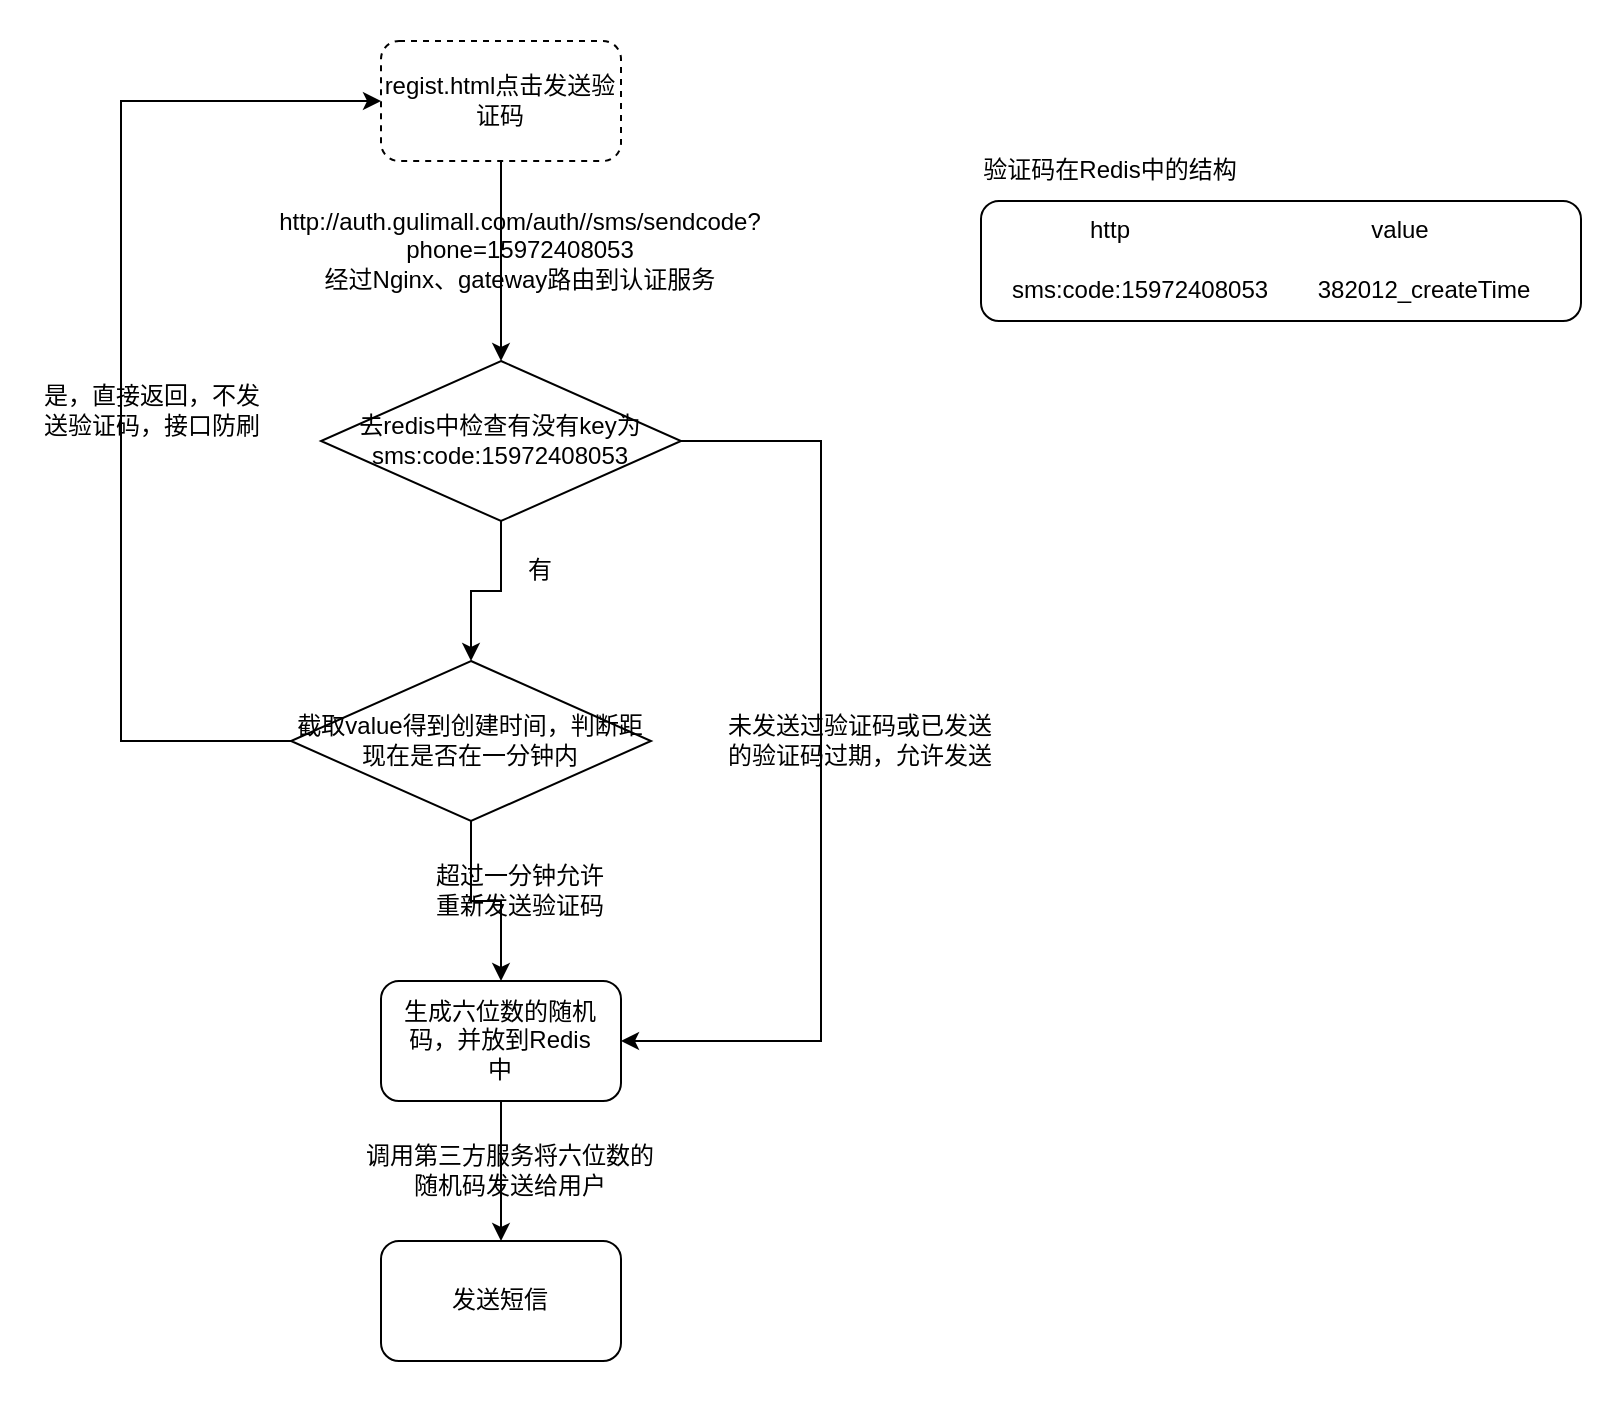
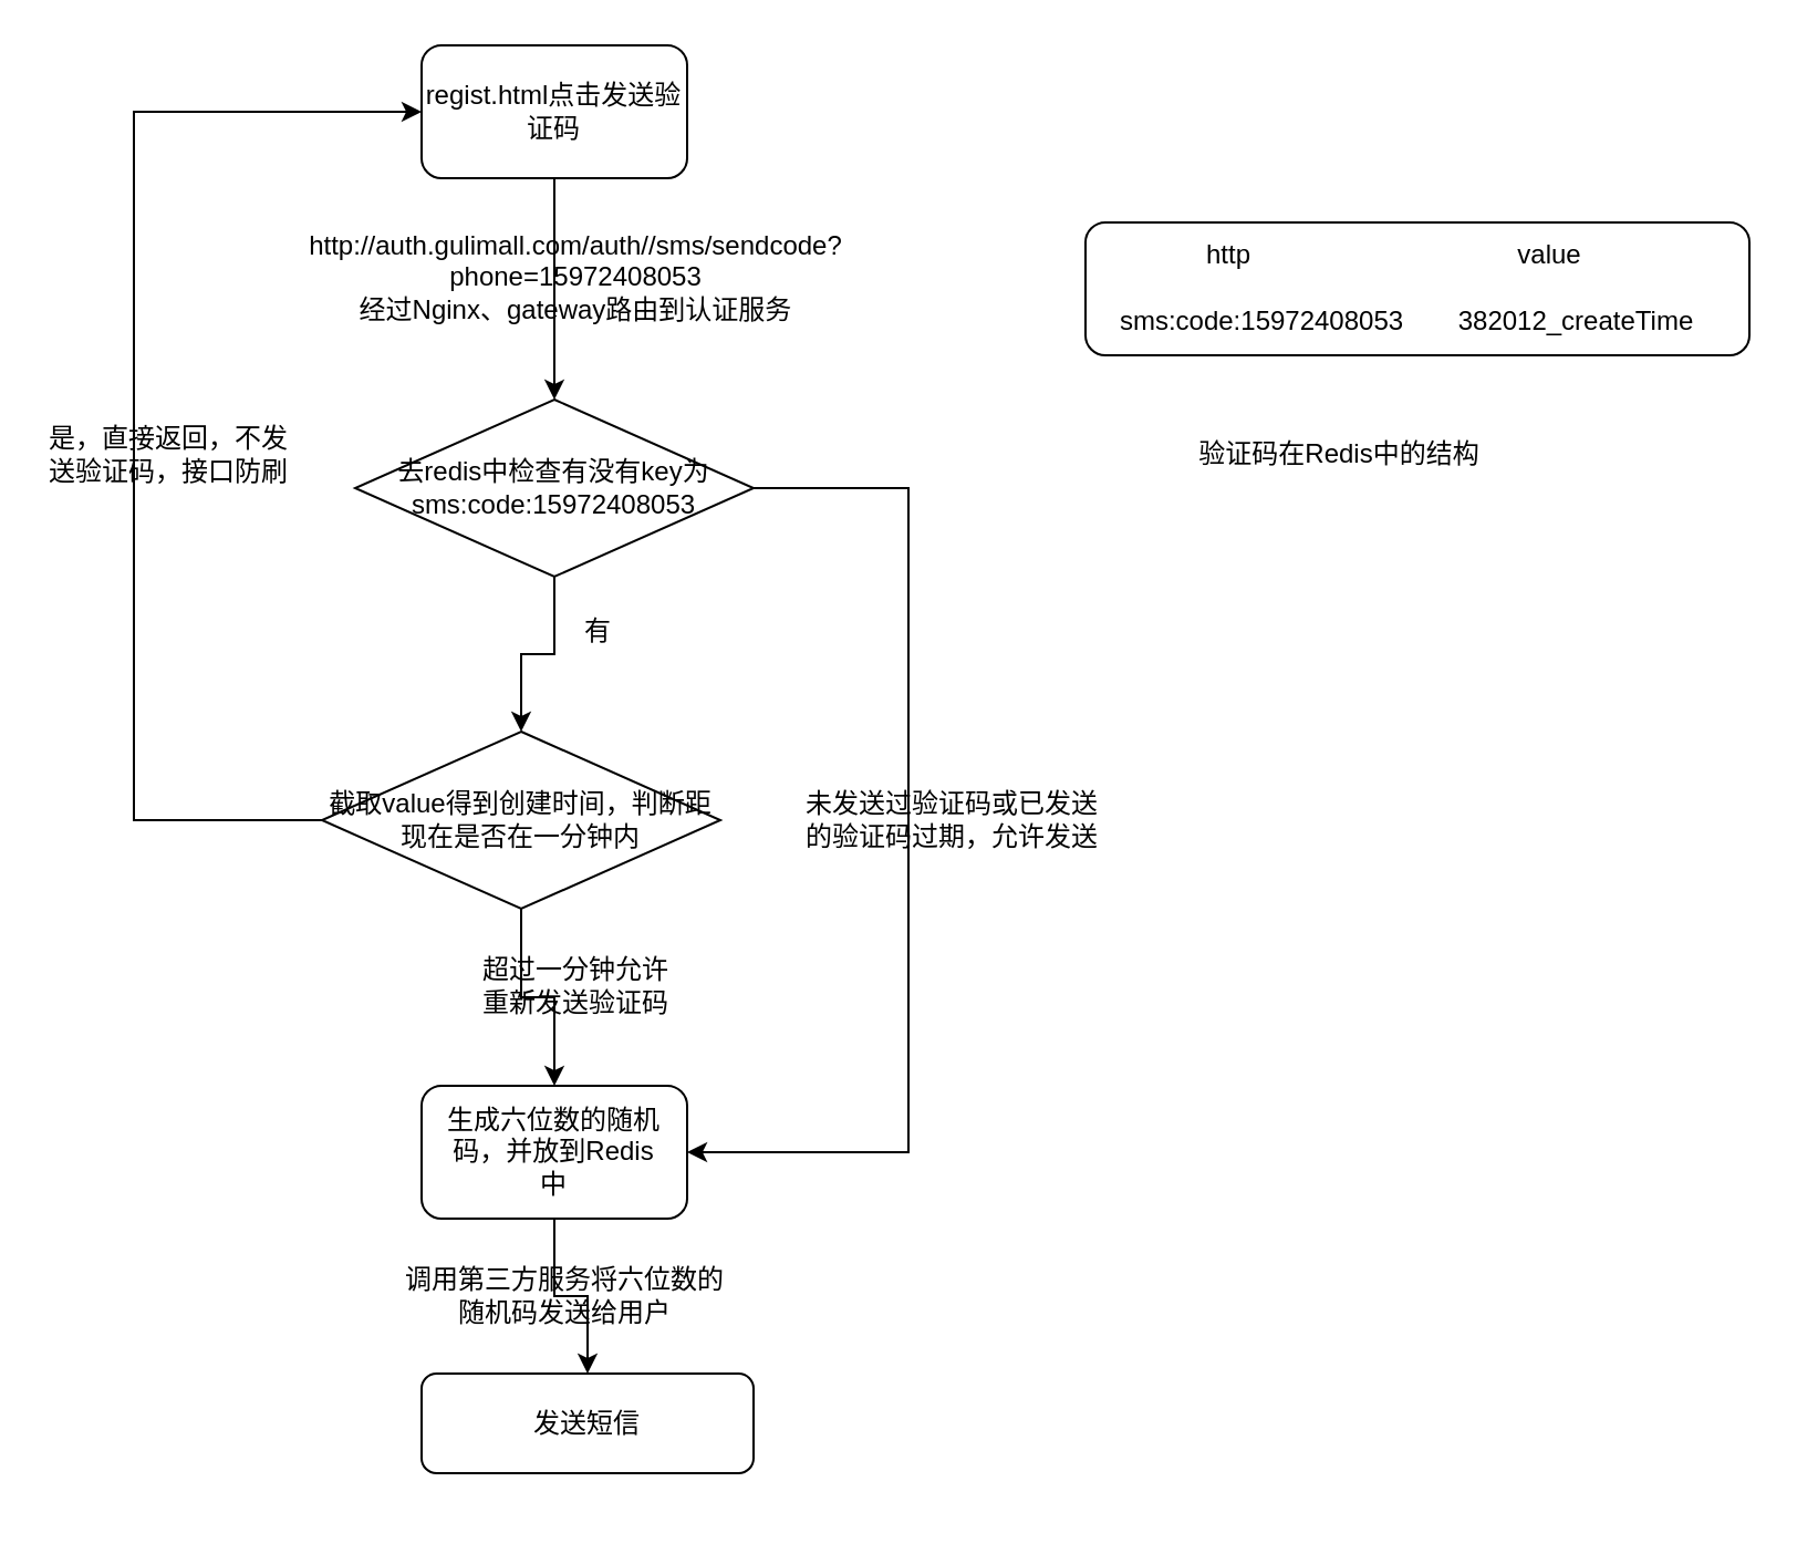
  <mxCell id="0" />
  <mxCell id="1" parent="0" />
  <mxCell id="2" style="edgeStyle=orthogonalEdgeStyle;rounded=0;orthogonalLoop=1;jettySize=auto;html=1;exitX=0.5;exitY=1;exitDx=0;exitDy=0;" edge="1" parent="1" source="3"><mxGeometry relative="1" as="geometry"><mxPoint x="250" y="180" as="targetPoint" /></mxGeometry></mxCell>
- <mxCell id="3" value="regist.html点击发送验证码" style="rounded=1;whiteSpace=wrap;html=1;dashed=1;" vertex="1" parent="1"><mxGeometry x="190" y="20" width="120" height="60" as="geometry" /></mxCell>
+ <mxCell id="3" value="regist.html点击发送验证码" style="rounded=1;whiteSpace=wrap;html=1;" vertex="1" parent="1"><mxGeometry x="190" y="20" width="120" height="60" as="geometry" /></mxCell>
  <mxCell id="4" value="http://auth.gulimall.com/auth//sms/sendcode?phone=15972408053&lt;br&gt;经过Nginx、gateway路由到认证服务" style="text;html=1;strokeColor=none;fillColor=none;align=center;verticalAlign=middle;whiteSpace=wrap;rounded=0;" vertex="1" parent="1"><mxGeometry x="90" y="110" width="340" height="30" as="geometry" /></mxCell>
  <mxCell id="5" value="" style="rounded=1;whiteSpace=wrap;html=1;" vertex="1" parent="1"><mxGeometry x="490" y="100" width="300" height="60" as="geometry" /></mxCell>
- <mxCell id="6" value="验证码在Redis中的结构" style="text;html=1;strokeColor=none;fillColor=none;align=center;verticalAlign=middle;whiteSpace=wrap;rounded=0;" vertex="1" parent="1"><mxGeometry x="480" y="70" width="150" height="30" as="geometry" /></mxCell>
+ <mxCell id="6" value="验证码在Redis中的结构" style="text;html=1;strokeColor=none;fillColor=none;align=center;verticalAlign=middle;whiteSpace=wrap;rounded=0;" vertex="1" parent="1"><mxGeometry x="530" y="190" width="150" height="30" as="geometry" /></mxCell>
  <mxCell id="7" value="sms:code:15972408053" style="text;html=1;strokeColor=none;fillColor=none;align=center;verticalAlign=middle;whiteSpace=wrap;rounded=0;" vertex="1" parent="1"><mxGeometry x="540" y="130" width="60" height="30" as="geometry" /></mxCell>
  <mxCell id="8" value="http" style="text;html=1;strokeColor=none;fillColor=none;align=center;verticalAlign=middle;whiteSpace=wrap;rounded=0;" vertex="1" parent="1"><mxGeometry x="525" y="100" width="60" height="30" as="geometry" /></mxCell>
  <mxCell id="9" value="value" style="text;html=1;strokeColor=none;fillColor=none;align=center;verticalAlign=middle;whiteSpace=wrap;rounded=0;" vertex="1" parent="1"><mxGeometry x="670" y="100" width="60" height="30" as="geometry" /></mxCell>
  <mxCell id="10" value="382012_createTime" style="text;html=1;strokeColor=none;fillColor=none;align=center;verticalAlign=middle;whiteSpace=wrap;rounded=0;" vertex="1" parent="1"><mxGeometry x="657" y="130" width="110" height="30" as="geometry" /></mxCell>
  <mxCell id="11" style="edgeStyle=orthogonalEdgeStyle;rounded=0;orthogonalLoop=1;jettySize=auto;html=1;exitX=0.5;exitY=1;exitDx=0;exitDy=0;entryX=0.5;entryY=0;entryDx=0;entryDy=0;" edge="1" parent="1" source="13" target="16"><mxGeometry relative="1" as="geometry" /></mxCell>
  <mxCell id="12" style="edgeStyle=orthogonalEdgeStyle;rounded=0;orthogonalLoop=1;jettySize=auto;html=1;exitX=1;exitY=0.5;exitDx=0;exitDy=0;entryX=1;entryY=0.5;entryDx=0;entryDy=0;" edge="1" parent="1" source="13" target="20"><mxGeometry relative="1" as="geometry"><Array as="points"><mxPoint x="410" y="220" /><mxPoint x="410" y="520" /></Array></mxGeometry></mxCell>
  <mxCell id="13" value="去redis中检查有没有key为sms:code:15972408053" style="rhombus;whiteSpace=wrap;html=1;" vertex="1" parent="1"><mxGeometry x="160" y="180" width="180" height="80" as="geometry" /></mxCell>
  <mxCell id="14" style="edgeStyle=orthogonalEdgeStyle;rounded=0;orthogonalLoop=1;jettySize=auto;html=1;exitX=0;exitY=0.5;exitDx=0;exitDy=0;entryX=0;entryY=0.5;entryDx=0;entryDy=0;" edge="1" parent="1" source="16" target="3"><mxGeometry relative="1" as="geometry"><Array as="points"><mxPoint x="60" y="370" /><mxPoint x="60" y="50" /></Array></mxGeometry></mxCell>
  <mxCell id="15" style="edgeStyle=orthogonalEdgeStyle;rounded=0;orthogonalLoop=1;jettySize=auto;html=1;exitX=0.5;exitY=1;exitDx=0;exitDy=0;" edge="1" parent="1" source="16" target="20"><mxGeometry relative="1" as="geometry" /></mxCell>
  <mxCell id="16" value="截取value得到创建时间，判断距现在是否在一分钟内" style="rhombus;whiteSpace=wrap;html=1;" vertex="1" parent="1"><mxGeometry x="145" y="330" width="180" height="80" as="geometry" /></mxCell>
  <mxCell id="17" value="有" style="text;html=1;strokeColor=none;fillColor=none;align=center;verticalAlign=middle;whiteSpace=wrap;rounded=0;" vertex="1" parent="1"><mxGeometry x="240" y="270" width="60" height="30" as="geometry" /></mxCell>
  <mxCell id="18" value="是，直接返回，不发送验证码，接口防刷" style="text;html=1;strokeColor=none;fillColor=none;align=center;verticalAlign=middle;whiteSpace=wrap;rounded=0;" vertex="1" parent="1"><mxGeometry x="20" y="190" width="112" height="30" as="geometry" /></mxCell>
  <mxCell id="19" style="edgeStyle=orthogonalEdgeStyle;rounded=0;orthogonalLoop=1;jettySize=auto;html=1;exitX=0.5;exitY=1;exitDx=0;exitDy=0;" edge="1" parent="1" source="20" target="24"><mxGeometry relative="1" as="geometry" /></mxCell>
  <mxCell id="20" value="" style="rounded=1;whiteSpace=wrap;html=1;" vertex="1" parent="1"><mxGeometry x="190" y="490" width="120" height="60" as="geometry" /></mxCell>
  <mxCell id="21" value="超过一分钟允许重新发送验证码" style="text;html=1;strokeColor=none;fillColor=none;align=center;verticalAlign=middle;whiteSpace=wrap;rounded=0;" vertex="1" parent="1"><mxGeometry x="215" y="430" width="90" height="30" as="geometry" /></mxCell>
  <mxCell id="22" value="未发送过验证码或已发送的验证码过期，允许发送" style="text;html=1;strokeColor=none;fillColor=none;align=center;verticalAlign=middle;whiteSpace=wrap;rounded=0;" vertex="1" parent="1"><mxGeometry x="360" y="355" width="140" height="30" as="geometry" /></mxCell>
  <mxCell id="23" value="生成六位数的随机码，并放到Redis中" style="text;html=1;strokeColor=none;fillColor=none;align=center;verticalAlign=middle;whiteSpace=wrap;rounded=0;" vertex="1" parent="1"><mxGeometry x="200" y="505" width="100" height="30" as="geometry" /></mxCell>
- <mxCell id="24" value="发送短信" style="rounded=1;whiteSpace=wrap;html=1;" vertex="1" parent="1"><mxGeometry x="190" y="620" width="120" height="60" as="geometry" /></mxCell>
+ <mxCell id="24" value="发送短信" style="rounded=1;whiteSpace=wrap;html=1;" vertex="1" parent="1"><mxGeometry x="190" y="620" width="150" height="45" as="geometry" /></mxCell>
  <mxCell id="25" value="调用第三方服务将六位数的随机码发送给用户" style="text;html=1;strokeColor=none;fillColor=none;align=center;verticalAlign=middle;whiteSpace=wrap;rounded=0;" vertex="1" parent="1"><mxGeometry x="180" y="570" width="150" height="30" as="geometry" /></mxCell>
